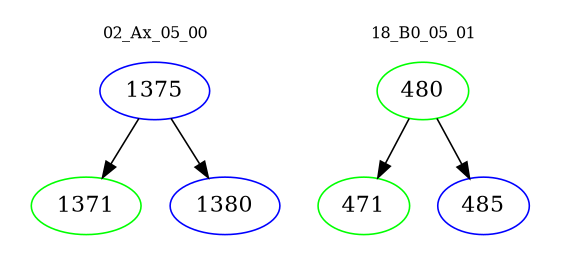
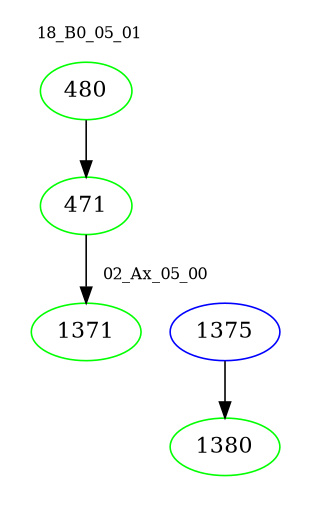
  digraph {
    node [color=blue]
    edge [color=black]
    n1 [label=1375]
    n2 [color=green label=1371]
-   n3 [label=1380]
+   n3 [color=green label=1380]
    n4 [color=green label=480]
    n5 [color=green label=471]
-   n6 [label=485]
    subgraph cluster_1 {
      color=white
      fontsize=10
      label="02_Ax_05_00"
      n1
      n2
      n3
    }
    subgraph cluster_2 {
      color=white
      fontsize=10
      label="18_B0_05_01"
      n4
      n5
-     n6
    }
-   n1 -> n2
+   n5 -> n2
    n1 -> n3
    n4 -> n5
-   n4 -> n6
  }
